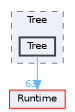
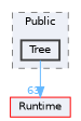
  digraph {
    compound=true
    node [fillcolor="#edf0f7" fontname=Helvetica fontsize=10 shape=box]
    n1 [color=grey25 height=0.2 label=Tree style="filled,bold" width=0.4]
    n2 [color=red height=0.2 label=Runtime style=filled width=0.4]
    subgraph cluster_1 {
      bgcolor="#edf0f7"
      fontname=Helvetica
      fontsize=10
-     label=Tree
+     label=Public
      pencolor=grey50
      style="filled,dashed"
      n1
    }
    n1 -> n2 [color=steelblue1 fontcolor=steelblue1 fontname=Helvetica fontsize=10 headlabel=63 labeldistance=1.5 labelfontname=Helvetica labelfontsize=10]
  }
